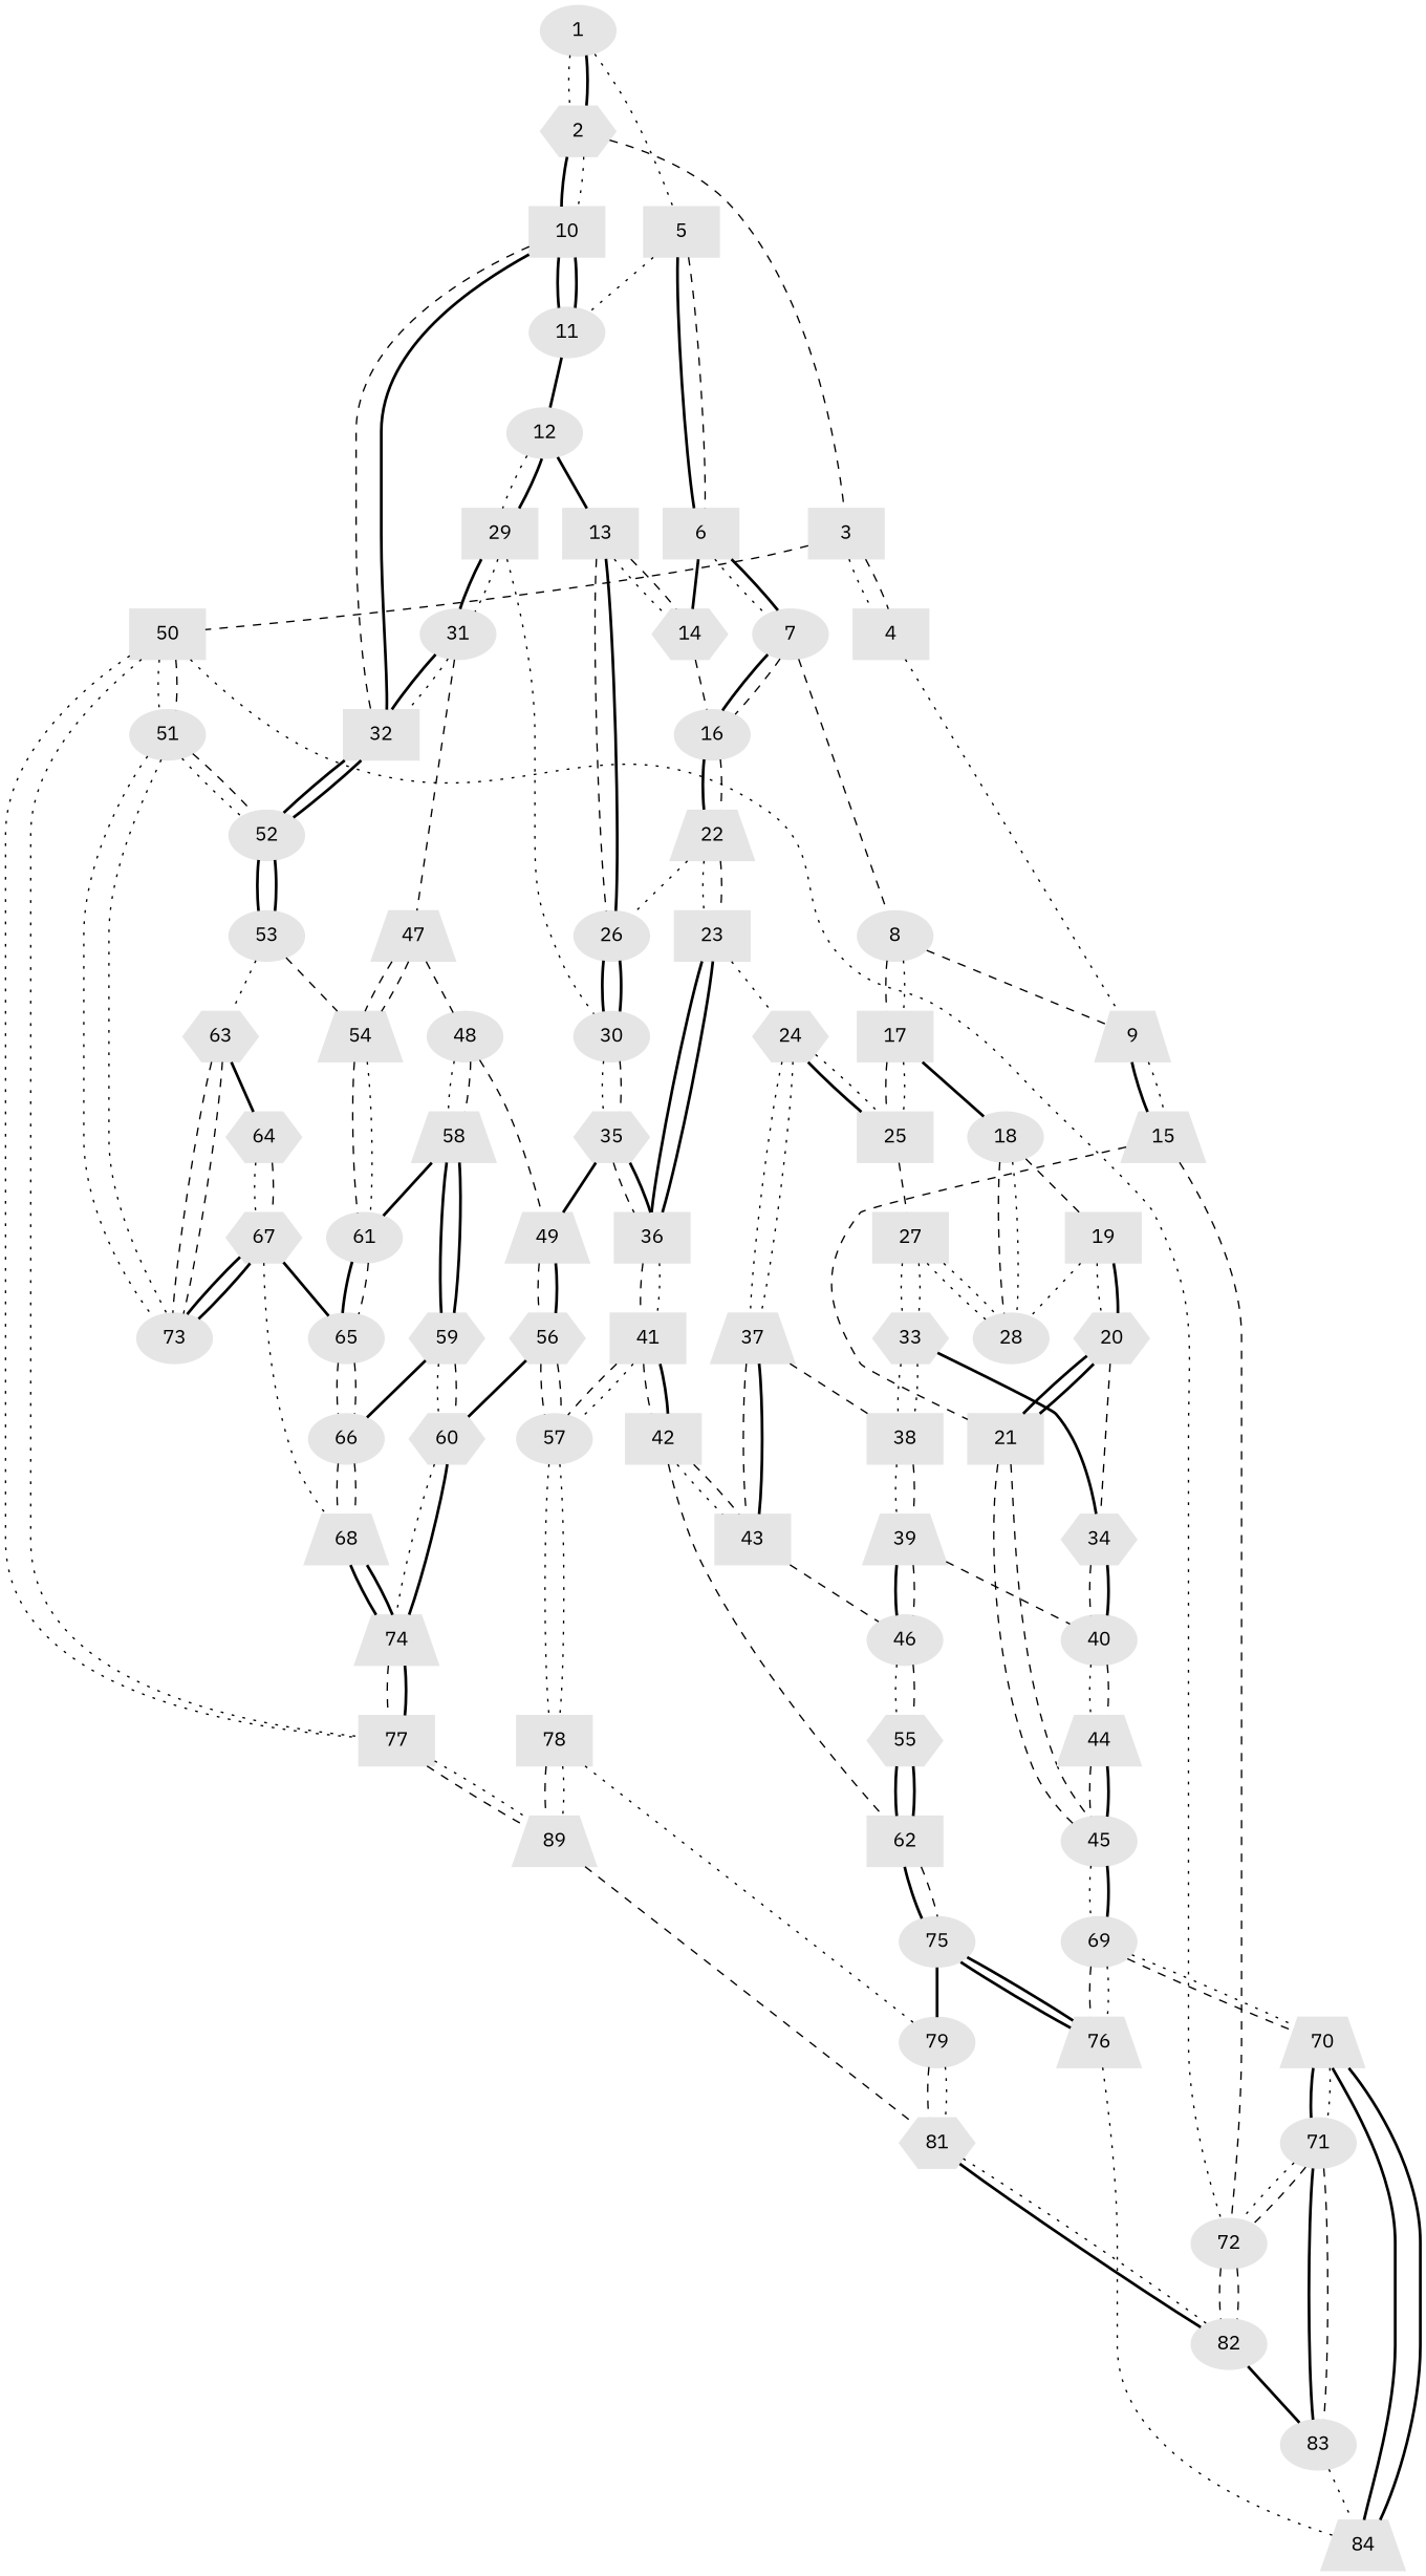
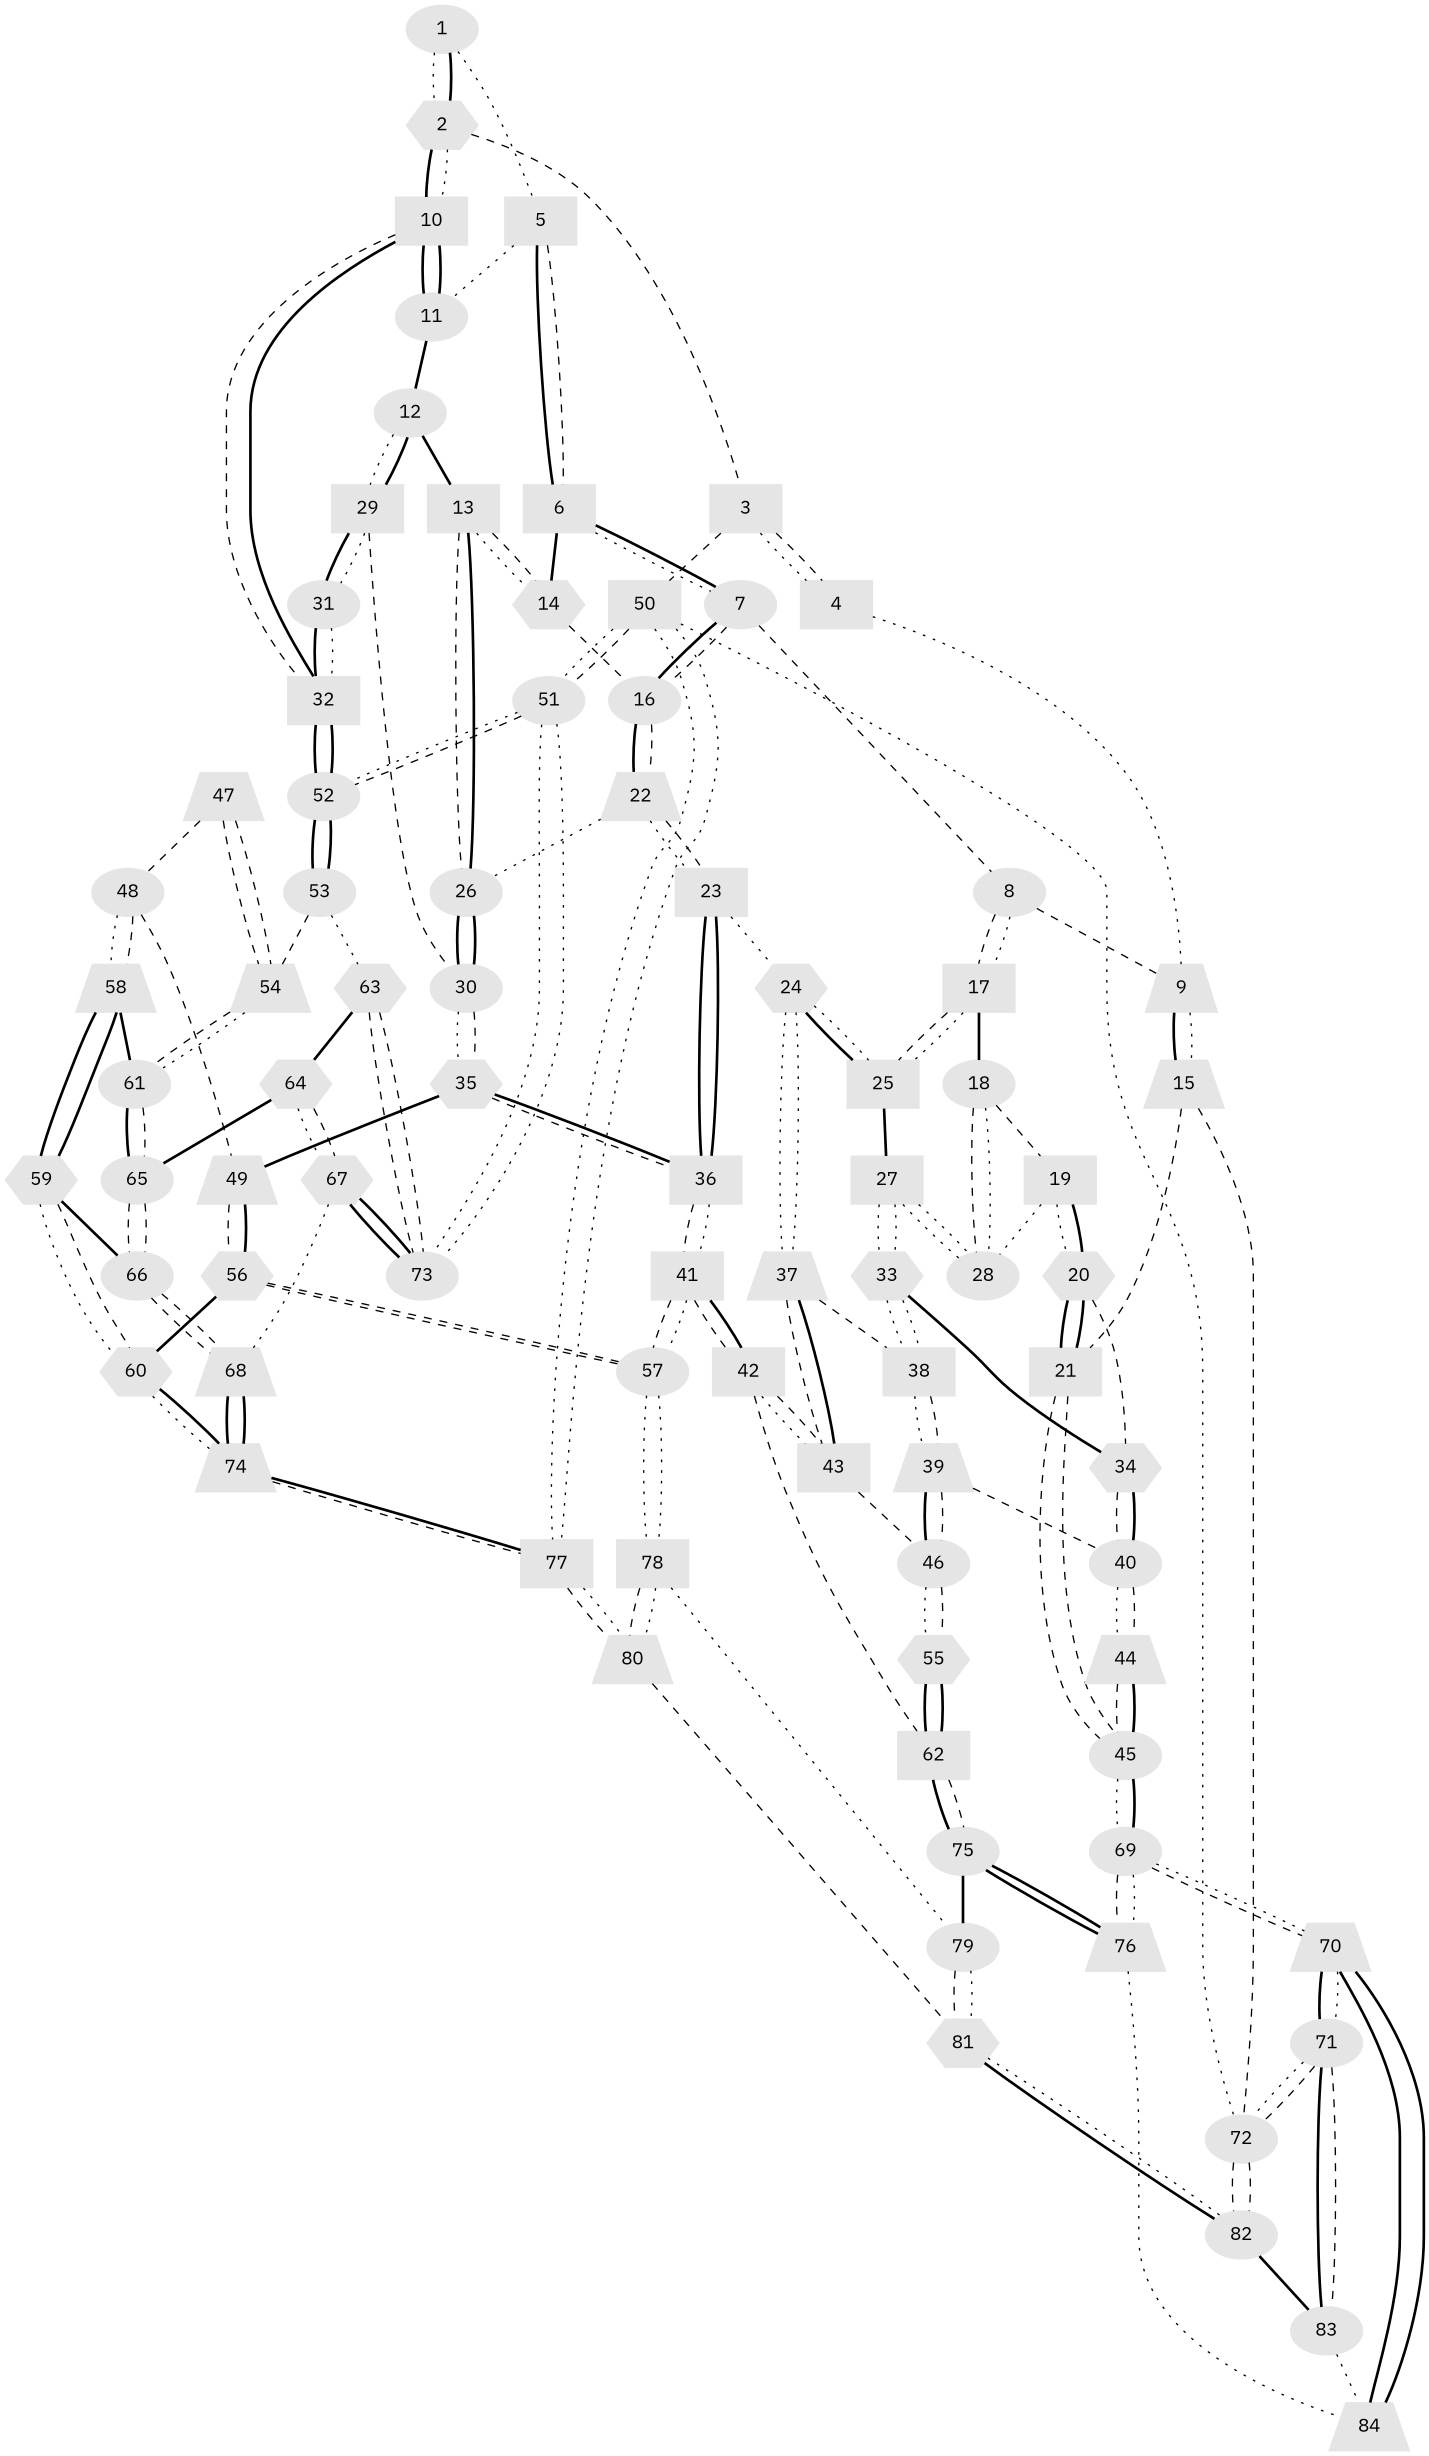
  graph {
    fontname="IBM Plex Sans"
    node [color=gray90 fontname="IBM Plex Sans" shape=ellipse style=filled]
    edge [fontname="IBM Plex Sans" style=dashed]
    2 [shape=hexagon]
    1
    5 [shape=box]
    3 [shape=box]
    10 [shape=box]
    6 [shape=box]
    11
    4 [shape=box]
    50 [shape=box]
    32 [shape=box]
    9 [shape=trapezium]
    15 [shape=trapezium]
    21 [shape=box]
    72
    51
    77 [shape=box]
    7
    14 [shape=hexagon]
    12
    8
    16
    17 [shape=box]
    22 [shape=trapezium]
    18
    25 [shape=box]
    52
    13 [shape=box]
    29 [shape=box]
    26
    30
    31
    45
    82
    23 [shape=box]
    19 [shape=box]
    28
    27 [shape=box]
    20 [shape=hexagon]
    34 [shape=hexagon]
    40
    69
    24 [shape=hexagon]
    36 [shape=box]
    37 [shape=trapezium]
    41 [shape=box]
    38 [shape=box]
    43 [shape=box]
    33 [shape=hexagon]
    35 [shape=hexagon]
    47 [shape=trapezium]
    49 [shape=trapezium]
    48
    54 [shape=trapezium]
    53
    39 [shape=trapezium]
    44 [shape=trapezium]
    56 [shape=hexagon]
    42 [shape=box]
    57
    46
    55 [shape=hexagon]
    62 [shape=box]
    78 [shape=box]
    75
    70 [shape=trapezium]
    76 [shape=trapezium]
    58 [shape=trapezium]
    61
    59 [shape=hexagon]
    60 [shape=hexagon]
    73
-   80 [shape=trapezium label=89]
+   80 [shape=trapezium]
    63 [shape=hexagon]
    64 [shape=hexagon]
    65
    74 [shape=trapezium]
    79
    66
    68 [shape=trapezium]
    67 [shape=hexagon]
    71
    84 [shape=trapezium]
    83
    81 [shape=hexagon]
    2 -- 3
    2 -- 10 [style=bold]
    2 -- 10 [style=dotted]
    1 -- 2 [style=dotted]
    1 -- 2 [style=bold]
    1 -- 5 [style=dotted]
    5 -- 6 [style=bold]
    5 -- 6
    5 -- 11 [style=dotted]
    3 -- 4 [style=dotted]
    3 -- 4
    3 -- 50
    10 -- 11 [style=bold]
    10 -- 11 [style=bold]
    10 -- 32
    10 -- 32 [style=bold]
    6 -- 7 [style=dotted]
    6 -- 7 [style=bold]
    6 -- 14 [style=bold]
    11 -- 12 [style=bold]
    4 -- 9 [style=dotted]
    50 -- 72 [style=dotted]
    50 -- 51 [style=dotted]
    50 -- 51
    50 -- 77 [style=dotted]
    50 -- 77 [style=dotted]
    32 -- 52 [style=bold]
    32 -- 52 [style=bold]
    9 -- 15 [style=bold]
    9 -- 15 [style=dotted]
    15 -- 21
    15 -- 72
    21 -- 45
    21 -- 45
    72 -- 82
    72 -- 82
    51 -- 52 [style=dotted]
    51 -- 52
    51 -- 73 [style=dotted]
    51 -- 73 [style=dotted]
    77 -- 80
    77 -- 80 [style=dotted]
    7 -- 8
    7 -- 16 [style=bold]
    7 -- 16
    14 -- 16
    12 -- 13 [style=bold]
    12 -- 29 [style=dotted]
    12 -- 29 [style=bold]
    8 -- 9
    8 -- 17
    8 -- 17 [style=dotted]
    16 -- 22 [style=bold]
    16 -- 22
    17 -- 18 [style=bold]
    17 -- 25
    17 -- 25 [style=dotted]
    22 -- 26 [style=dotted]
    22 -- 23 [style=dotted]
    22 -- 23
    18 -- 19
    18 -- 28
    18 -- 28 [style=dotted]
-   25 -- 27
+   25 -- 27 [style=bold]
    52 -- 53 [style=bold]
    52 -- 53 [style=bold]
    13 -- 14 [style=dotted]
    13 -- 14
    13 -- 26
    13 -- 26 [style=bold]
-   29 -- 30 [style=dotted]
+   29 -- 30
    29 -- 31 [style=bold]
    29 -- 31 [style=dotted]
    26 -- 30 [style=bold]
    26 -- 30 [style=bold]
    30 -- 35 [style=dotted]
    30 -- 35
    31 -- 32 [style=bold]
    31 -- 32 [style=dotted]
-   31 -- 47
    45 -- 69 [style=dotted]
    45 -- 69 [style=bold]
    82 -- 83 [style=bold]
    23 -- 24 [style=dotted]
    23 -- 36 [style=bold]
    23 -- 36 [style=bold]
    19 -- 28 [style=dotted]
    19 -- 20 [style=dotted]
    19 -- 20 [style=bold]
    27 -- 28 [style=dotted]
    27 -- 28 [style=dotted]
    27 -- 33 [style=dotted]
    27 -- 33 [style=dotted]
    20 -- 21 [style=bold]
    20 -- 21 [style=bold]
    20 -- 34
    34 -- 40
    34 -- 40 [style=bold]
    40 -- 44 [style=dotted]
    40 -- 44
    69 -- 70
    69 -- 70 [style=dotted]
    69 -- 76
    69 -- 76 [style=dotted]
    24 -- 25 [style=bold]
    24 -- 25 [style=dotted]
    24 -- 37 [style=dotted]
    24 -- 37 [style=dotted]
    36 -- 41
    36 -- 41 [style=dotted]
    37 -- 38
    37 -- 43
    37 -- 43 [style=bold]
    41 -- 42
    41 -- 42 [style=bold]
    41 -- 57
    41 -- 57 [style=dotted]
    38 -- 39 [style=dotted]
    38 -- 39
    43 -- 46
    33 -- 34 [style=bold]
    33 -- 38 [style=dotted]
    33 -- 38 [style=dotted]
    35 -- 36
    35 -- 36 [style=bold]
    35 -- 49 [style=bold]
    47 -- 48
    47 -- 54
    47 -- 54
    49 -- 56
    49 -- 56 [style=bold]
    48 -- 49
    48 -- 58 [style=dotted]
    48 -- 58
    54 -- 61
    54 -- 61 [style=dotted]
    53 -- 54
    53 -- 63 [style=dotted]
    39 -- 40
    39 -- 46 [style=bold]
    39 -- 46
    44 -- 45
    44 -- 45 [style=bold]
    56 -- 57
    56 -- 57
    56 -- 60 [style=bold]
    42 -- 43 [style=dotted]
    42 -- 43
    42 -- 62
    57 -- 78 [style=dotted]
    57 -- 78 [style=dotted]
    46 -- 55 [style=dotted]
    46 -- 55
    55 -- 62 [style=bold]
    55 -- 62 [style=bold]
    62 -- 75 [style=bold]
    62 -- 75
    78 -- 80
    78 -- 80 [style=dotted]
    78 -- 79 [style=dotted]
    75 -- 76 [style=bold]
    75 -- 76 [style=bold]
    75 -- 79 [style=bold]
    70 -- 71 [style=bold]
    70 -- 71 [style=dotted]
    70 -- 84 [style=bold]
    70 -- 84 [style=bold]
    76 -- 84 [style=dotted]
    58 -- 61 [style=bold]
    58 -- 59 [style=bold]
    58 -- 59 [style=bold]
    61 -- 65 [style=bold]
    61 -- 65
    59 -- 60 [style=dotted]
    59 -- 60
    59 -- 66 [style=bold]
    60 -- 74 [style=dotted]
    60 -- 74 [style=bold]
    80 -- 81
    63 -- 73
    63 -- 73
    63 -- 64 [style=bold]
-   67 -- 65 [style=bold]
+   64 -- 65 [style=bold]
    64 -- 67 [style=dotted]
    64 -- 67
    65 -- 66
    65 -- 66
    74 -- 77
    74 -- 77 [style=bold]
    79 -- 81
    79 -- 81 [style=dotted]
    66 -- 68
    66 -- 68
    68 -- 74 [style=bold]
    68 -- 74 [style=bold]
    67 -- 73 [style=bold]
    67 -- 73 [style=bold]
    67 -- 68 [style=dotted]
    71 -- 72 [style=dotted]
    71 -- 72
    71 -- 83 [style=bold]
    71 -- 83
    83 -- 84 [style=dotted]
    81 -- 82 [style=bold]
    81 -- 82 [style=dotted]
  }
